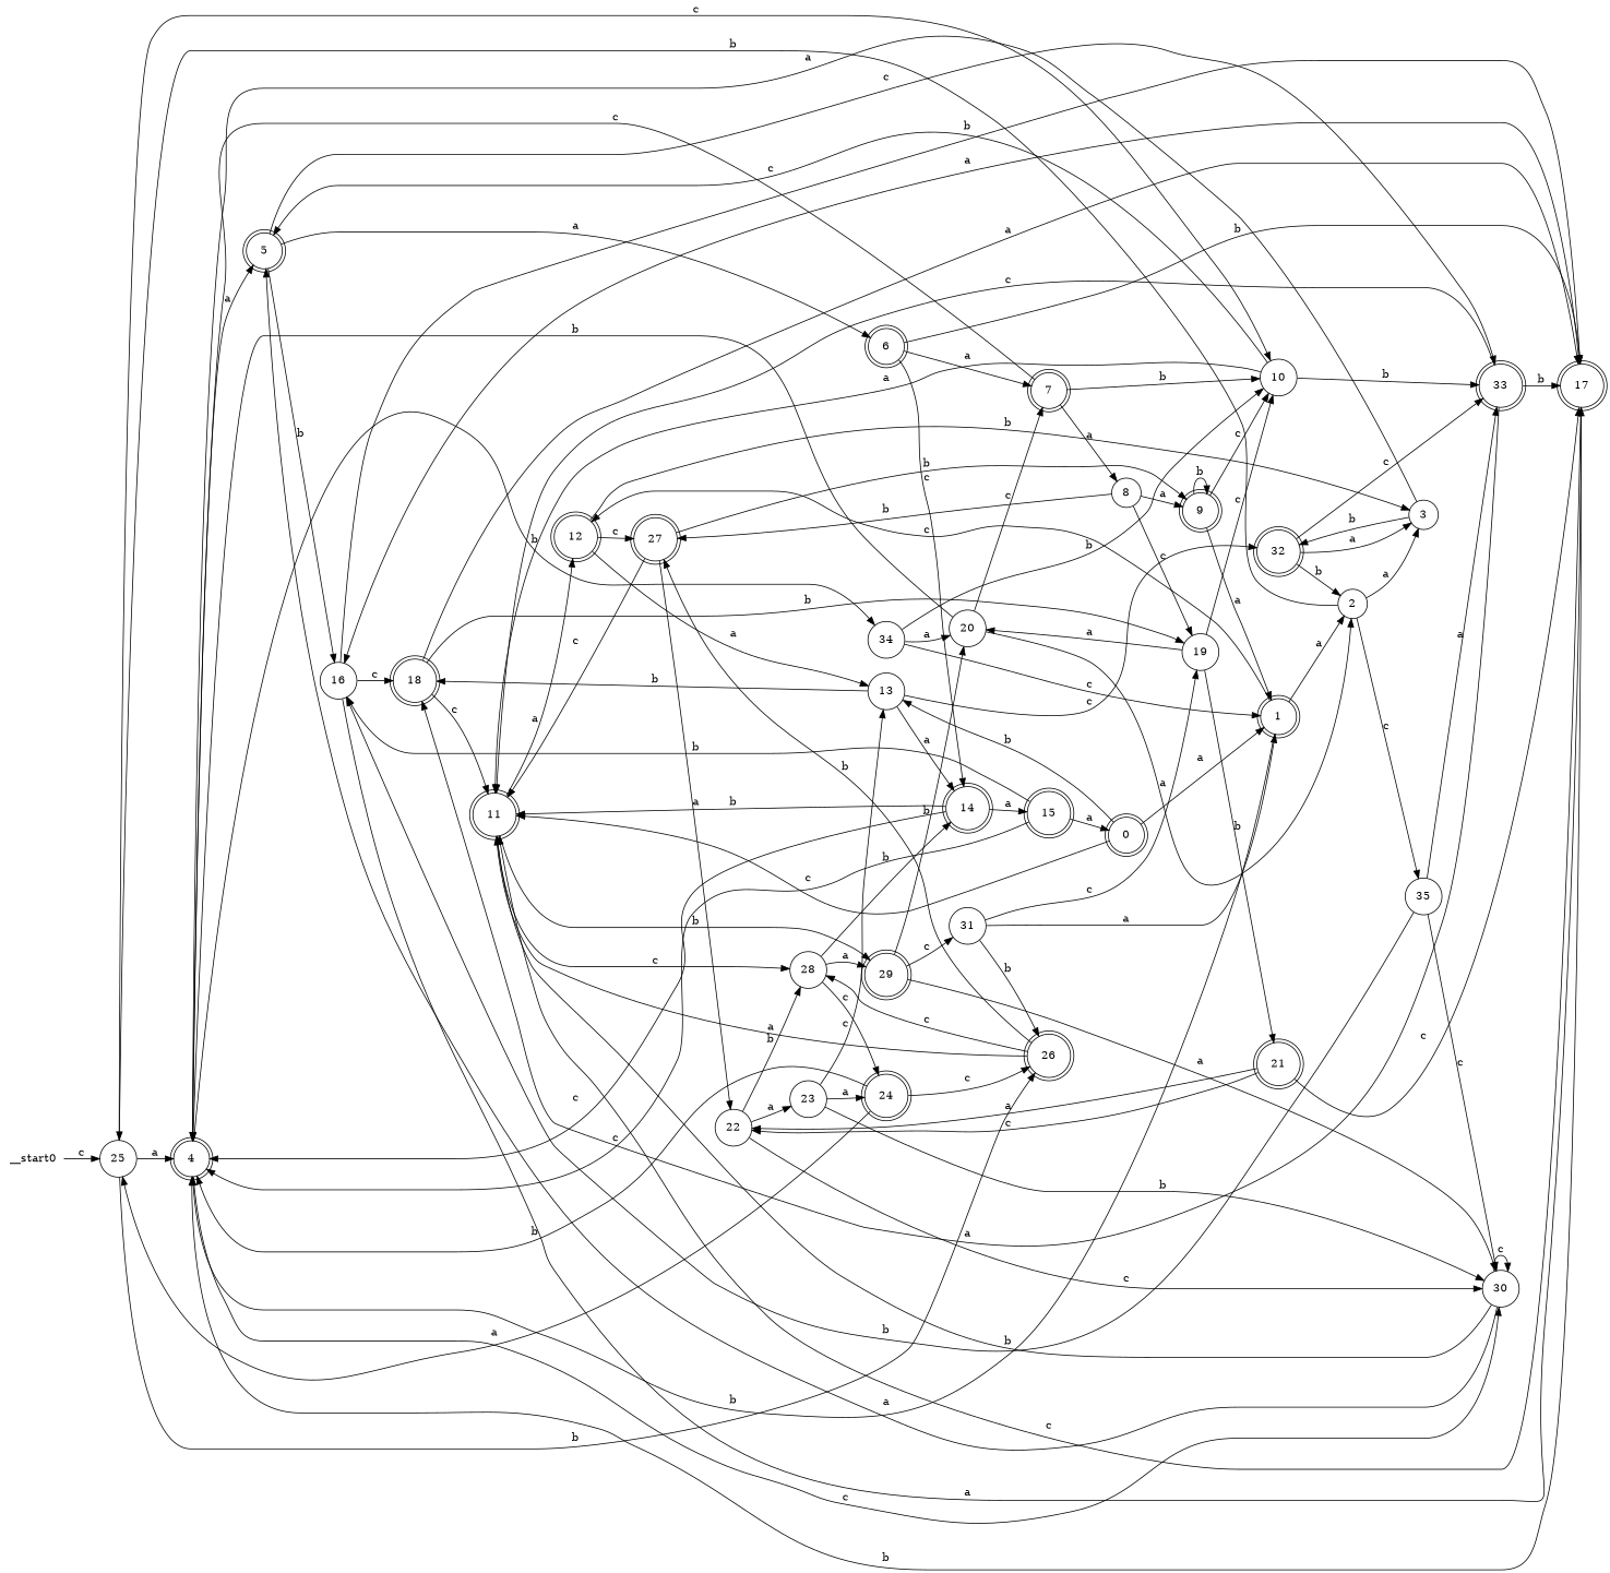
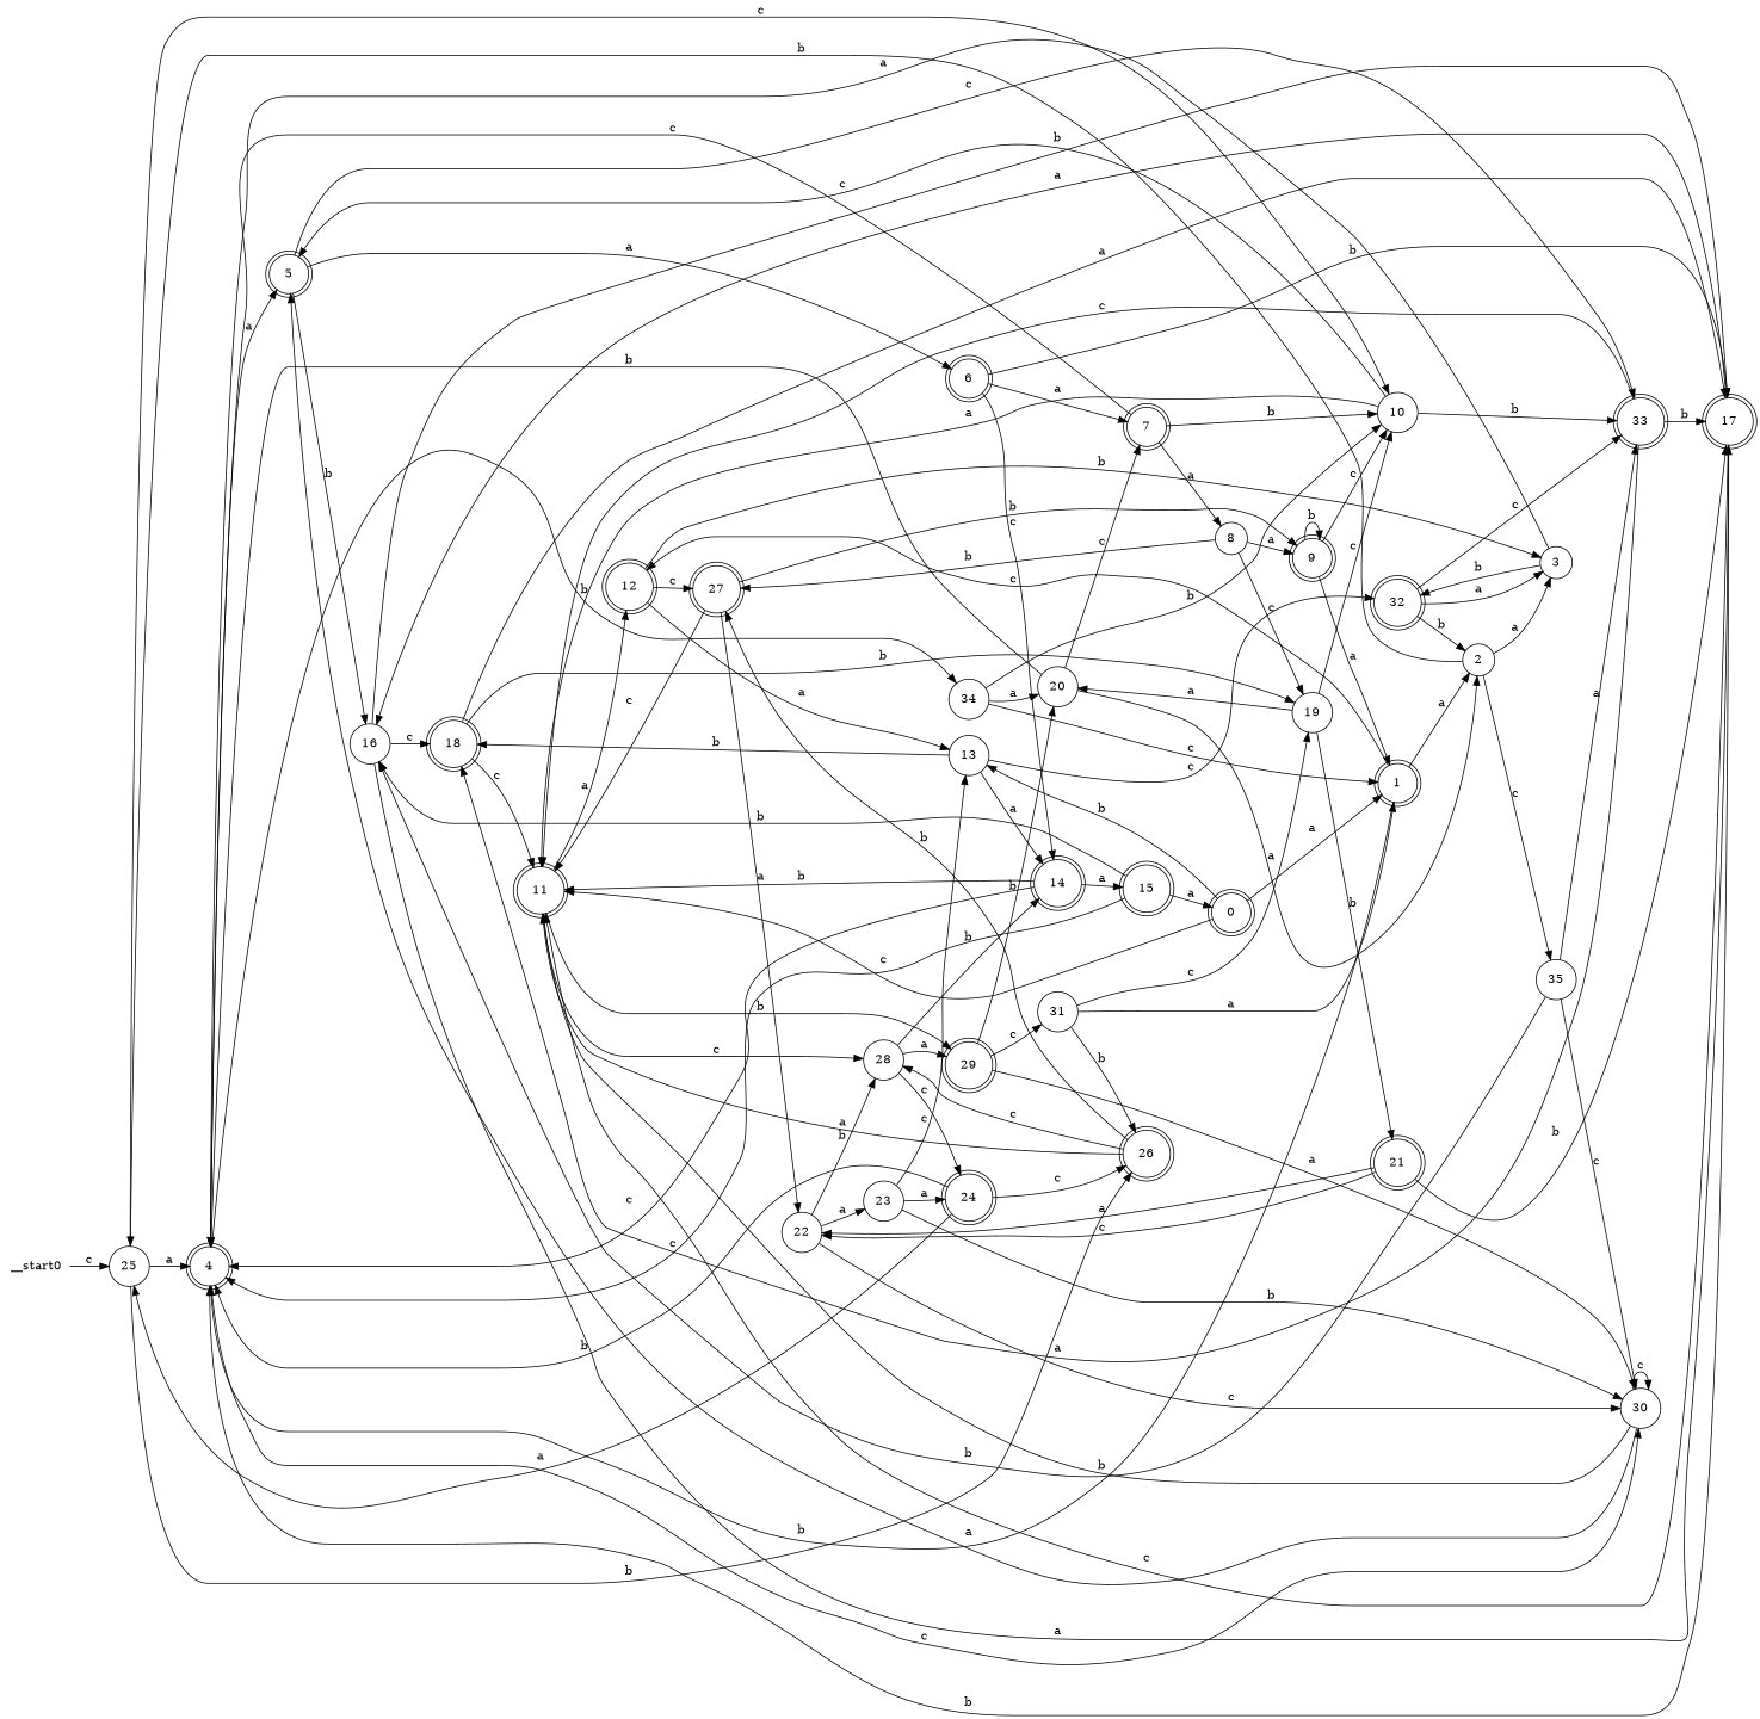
  digraph {
    rankdir=LR
    node [shape=doublecircle color=black fillcolor=white style="rounded,filled"]
    __start0 [shape=none color="" fillcolor="" style=""]
    n2 [label=25 shape=circle style=filled]
    n3 [label=0]
    n4 [label=1]
    n5 [label=11]
    n6 [label=13 shape=circle style=filled]
    n7 [label=2 shape=circle style=filled]
    n8 [label=4]
    n9 [label=12]
    n10 [label=28 shape=circle style=filled]
    n11 [label=29]
    n12 [label=32]
    n13 [label=14]
    n14 [label=18]
    n15 [label=3 shape=circle style=filled]
    n16 [label=35 shape=circle style=filled]
    n17 [label=5]
    n18 [label=30 shape=circle style=filled]
    n19 [label=34 shape=circle style=filled]
    n20 [label=27]
    n21 [label=10 shape=circle style=filled]
    n22 [label=26]
    n23 [label=16 shape=circle style=filled]
    n24 [label=33]
    n25 [label=6]
    n26 [label=20 shape=circle style=filled]
    n27 [label=7]
    n28 [label=17]
    n29 [label=8 shape=circle style=filled]
    n30 [label=15]
    n31 [label=9]
    n32 [label=19 shape=circle style=filled]
    n33 [label=21]
    n34 [label=22 shape=circle style=filled]
    n35 [label=24]
    n36 [label=31 shape=circle style=filled]
    n37 [label=23 shape=circle style=filled]
    __start0 -> n2 [label=c]
    n2 -> n8 [label=a]
    n2 -> n21 [label=c]
    n2 -> n22 [label=b]
    n3 -> n4 [label=a]
    n3 -> n5 [label=c]
    n3 -> n6 [label=b]
    n4 -> n7 [label=a]
    n4 -> n8 [label=b]
    n4 -> n9 [label=c]
    n5 -> n9 [label=a]
    n5 -> n10 [label=c]
    n5 -> n11 [label=b]
    n6 -> n12 [label=c]
    n6 -> n13 [label=a]
    n6 -> n14 [label=b]
    n7 -> n2 [label=b]
    n7 -> n15 [label=a]
    n7 -> n16 [label=c]
    n8 -> n17 [label=a]
    n8 -> n18 [label=c]
    n8 -> n19 [label=b]
    n9 -> n6 [label=a]
    n9 -> n15 [label=b]
    n9 -> n20 [label=c]
    n10 -> n11 [label=a]
    n10 -> n13 [label=b]
    n10 -> n35 [label=c]
    n11 -> n18 [label=a]
    n11 -> n26 [label=b]
    n11 -> n36 [label=c]
    n12 -> n7 [label=b]
    n12 -> n15 [label=a]
    n12 -> n24 [label=c]
    n13 -> n5 [label=b]
    n13 -> n8 [label=c]
    n13 -> n30 [label=a]
    n14 -> n5 [label=c]
    n14 -> n28 [label=a]
    n14 -> n32 [label=b]
    n15 -> n8 [label=a]
    n15 -> n12 [label=b]
    n16 -> n18 [label=c]
    n16 -> n23 [label=b]
    n16 -> n24 [label=a]
    n17 -> n23 [label=b]
    n17 -> n24 [label=c]
    n17 -> n25 [label=a]
    n18 -> n5 [label=b]
    n18 -> n17 [label=a]
    n18 -> n18 [label=c]
    n19 -> n4 [label=c]
    n19 -> n21 [label=b]
    n19 -> n26 [label=a]
    n20 -> n5 [label=c]
    n20 -> n31 [label=b]
    n20 -> n34 [label=a]
    n21 -> n5 [label=a]
    n21 -> n17 [label=c]
    n21 -> n24 [label=b]
    n22 -> n5 [label=a]
    n22 -> n10 [label=c]
    n22 -> n20 [label=b]
    n23 -> n14 [label=c]
    n23 -> n28 [label=a]
    n23 -> n28 [label=b]
    n24 -> n5 [label=c]
    n24 -> n14 [label=a]
    n24 -> n28 [label=b]
    n25 -> n13 [label=c]
    n25 -> n27 [label=a]
    n25 -> n28 [label=b]
    n26 -> n7 [label=a]
    n26 -> n8 [label=b]
    n26 -> n27 [label=c]
    n27 -> n8 [label=c]
    n27 -> n21 [label=b]
    n27 -> n29 [label=a]
    n28 -> n5 [label=c]
    n28 -> n8 [label=b]
    n28 -> n23 [label=a]
    n29 -> n20 [label=b]
    n29 -> n31 [label=a]
    n29 -> n32 [label=c]
    n30 -> n3 [label=a]
    n30 -> n8 [label=c]
    n30 -> n23 [label=b]
    n31 -> n4 [label=a]
    n31 -> n21 [label=c]
    n31 -> n31 [label=b]
    n32 -> n21 [label=c]
    n32 -> n26 [label=a]
    n32 -> n33 [label=b]
-   n33 -> n28 [label=c]
+   n33 -> n28 [label=b]
    n33 -> n34 [label=a]
    n33 -> n34 [label=c]
    n34 -> n10 [label=b]
    n34 -> n18 [label=c]
    n34 -> n37 [label=a]
    n35 -> n2 [label=a]
    n35 -> n8 [label=b]
    n35 -> n22 [label=c]
    n36 -> n4 [label=a]
    n36 -> n22 [label=b]
    n36 -> n32 [label=c]
    n37 -> n6 [label=c]
    n37 -> n18 [label=b]
    n37 -> n35 [label=a]
  }
